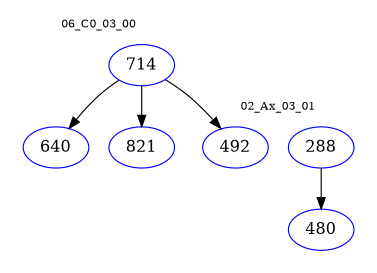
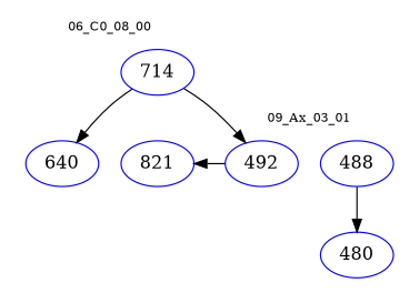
  digraph {
    node [color=blue]
    edge [color=black]
-   n1 [label=288]
+   n1 [label=488]
    n2 [label=480]
    n3 [label=492]
    n4 [label=714]
    n5 [label=640]
    n6 [label=821]
    subgraph cluster_1 {
      color=white
      fontsize=10
-     label="02_Ax_03_01"
+     label="09_Ax_03_01"
      n1
      n2
      n3
    }
    subgraph cluster_2 {
      color=white
      fontsize=10
-     label="06_C0_03_00"
+     label="06_C0_08_00"
      n4
      n5
      n6
    }
    n1 -> n2
    n4 -> n3
    n4 -> n5
-   n4 -> n6
+   n3 -> n6
  }
